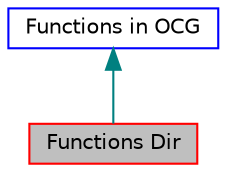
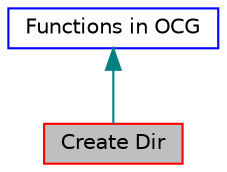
  digraph {
    rankdir=TB
    node [fontname=Helvetica fontsize=10 shape=box style=filled]
-   n1 [color=red fillcolor=grey75 fontcolor=black height=0.2 label="Functions Dir" width=0.4]
+   n1 [color=red fillcolor=grey75 fontcolor=black height=0.2 label="Create Dir" width=0.4]
    n2 [color=blue fillcolor=white height=0.2 label="Functions in OCG" width=0.4]
    n2 -> n1 [dir=back fontname=Helvetica fontsize=10 labelfontname=Helvetica labelfontsize=10 shape=plaintext style=solid color=teal]
  }
